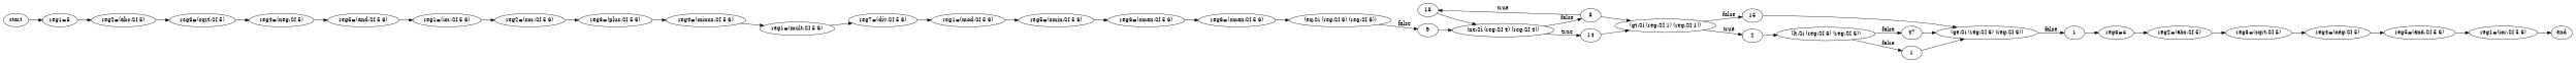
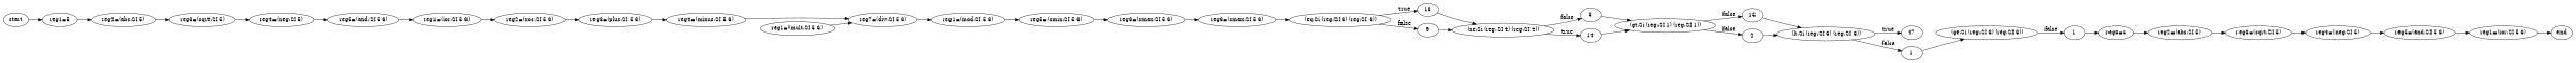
  digraph {
    rankdir=LR
    n1 [label="reg1=5"]
    n2 [label="reg2=(abs:SI 5)"]
    start
    n4 [label="reg3=(sqrt:SI 5)"]
    n5 [label="reg4=(neg:SI 5)"]
    n6 [label="reg5=(and:SI 5 6)"]
    n7 [label="reg1=(ior:SI 5 6)"]
    n8 [label="reg2=(xor:SI 5 6)"]
    n9 [label="reg3=(plus:SI 5 6)"]
    n10 [label="reg4=(minus:SI 5 6)"]
    n11 [label="reg1=(mult:SI 5 6)"]
    n12 [label="reg7=(div:SI 5 6)"]
    n13 [label="reg1=(mod:SI 5 6)"]
    n14 [label="reg5=(smin:SI 5 6)"]
    n15 [label="reg6=(smax:SI 5 6)"]
    n16 [label="reg6=(smax:SI 5 6)"]
    n17 [label="(eq:Si (reg:SI 6) (reg:SI 6))"]
    n18 [label=13]
    n19 [label=9]
    n20 [label="(ne:Si (reg:SI 4) (reg:SI 4))"]
    n21 [label=14]
    n22 [label=3]
    n23 [label="(gt:Si (reg:SI 1) (reg:SI 1))"]
    n24 [label=15]
    n25 [label=2]
    n26 [label="(lt:Si (reg:SI 6) (reg:SI 6))"]
    n27 [label=47]
    n28 [label=1]
    n29 [label="(ge:Si (reg:SI 6) (reg:SI 6))"]
    n30 [label=1]
    n31 [label="reg6=5"]
    n32 [label="reg2=(abs:SI 5)"]
    n33 [label="reg3=(sqrt:SI 5)"]
    n34 [label="reg4=(neg:SI 5)"]
    n35 [label="reg5=(and:SI 5 6)"]
    n36 [label="reg1=(ior:SI 5 6)"]
    end
    n1 -> n2
    n2 -> n4
    start -> n1
    n4 -> n5
    n5 -> n6
    n6 -> n7
    n7 -> n8
    n8 -> n9
    n9 -> n10
-   n10 -> n11
+   n10 -> n12
    n11 -> n12
    n12 -> n13
    n13 -> n14
    n14 -> n15
    n15 -> n16
    n16 -> n17
-   n22 -> n18 [label=true]
+   n17 -> n18 [label=true]
    n17 -> n19 [label=false]
    n18 -> n20
    n19 -> n20
    n20 -> n21 [label=true]
    n20 -> n22 [label=false]
    n21 -> n23
    n22 -> n23
    n23 -> n24 [label=false]
-   n23 -> n25 [label=true]
-   n24 -> n29
+   n23 -> n25 [label=false]
+   n24 -> n26
    n25 -> n26
-   n26 -> n27 [label=false]
+   n26 -> n27 [label=true]
    n26 -> n28 [label=false]
-   n27 -> n29
    n28 -> n29
    n29 -> n30 [label=false]
    n30 -> n31
    n31 -> n32
    n32 -> n33
    n33 -> n34
    n34 -> n35
    n35 -> n36
    n36 -> end
  }
